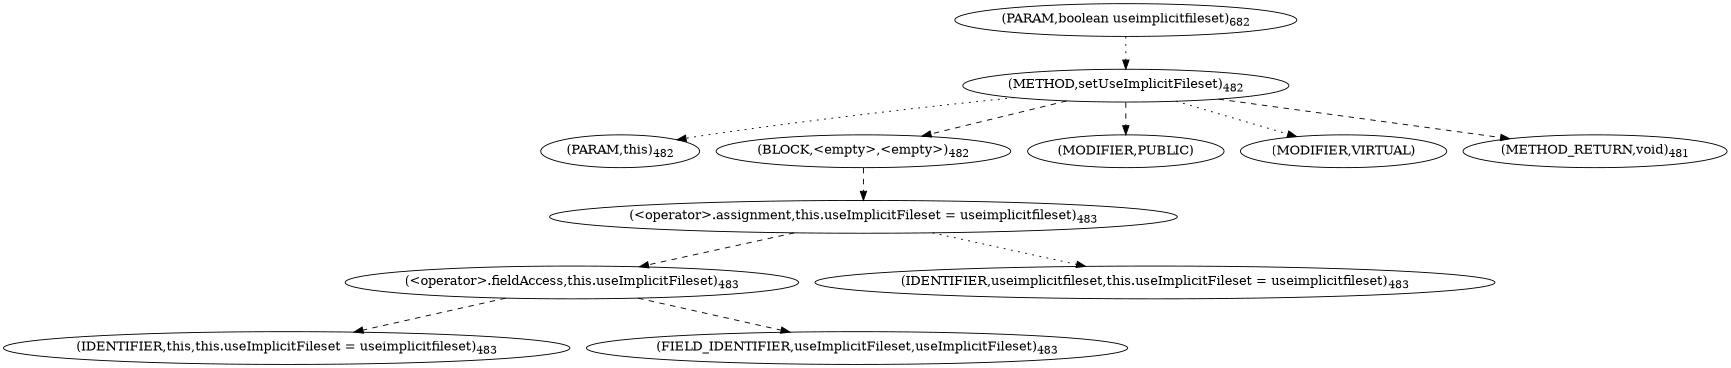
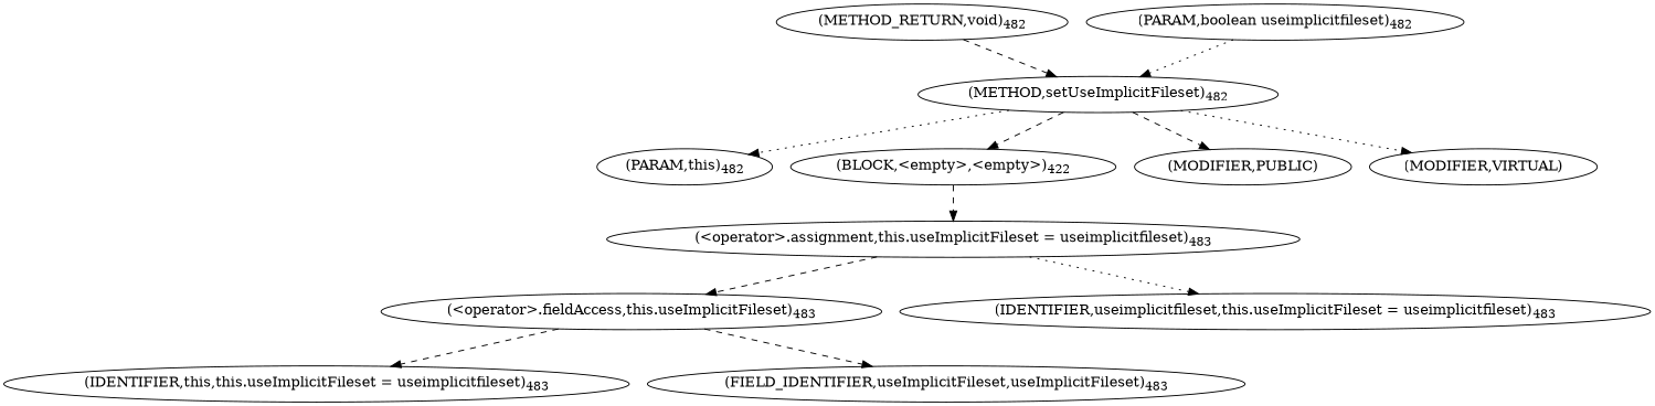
  digraph {
    edge [style=dashed]
    n1 [label=<(METHOD,setUseImplicitFileset)<SUB>482</SUB>>]
    n2 [label=<(PARAM,this)<SUB>482</SUB>>]
-   n3 [label=<(BLOCK,&lt;empty&gt;,&lt;empty&gt;)<SUB>482</SUB>>]
+   n3 [label=<(BLOCK,&lt;empty&gt;,&lt;empty&gt;)<SUB>422</SUB>>]
    n4 [label=<(MODIFIER,PUBLIC)>]
    n5 [label=<(MODIFIER,VIRTUAL)>]
-   n6 [label=<(METHOD_RETURN,void)<SUB>481</SUB>>]
-   n7 [label=<(PARAM,boolean useimplicitfileset)<SUB>682</SUB>>]
+   n6 [label=<(METHOD_RETURN,void)<SUB>482</SUB>>]
+   n7 [label=<(PARAM,boolean useimplicitfileset)<SUB>482</SUB>>]
    n8 [label=<(&lt;operator&gt;.assignment,this.useImplicitFileset = useimplicitfileset)<SUB>483</SUB>>]
    n9 [label=<(&lt;operator&gt;.fieldAccess,this.useImplicitFileset)<SUB>483</SUB>>]
    n10 [label=<(IDENTIFIER,useimplicitfileset,this.useImplicitFileset = useimplicitfileset)<SUB>483</SUB>>]
    n11 [label=<(IDENTIFIER,this,this.useImplicitFileset = useimplicitfileset)<SUB>483</SUB>>]
    n12 [label=<(FIELD_IDENTIFIER,useImplicitFileset,useImplicitFileset)<SUB>483</SUB>>]
    n1 -> n2 [style=dotted]
    n1 -> n3
    n1 -> n4
    n1 -> n5 [style=dotted]
-   n1 -> n6
+   n6 -> n1
    n3 -> n8
    n7 -> n1 [style=dotted]
    n8 -> n9
    n8 -> n10 [style=dotted]
    n9 -> n11
    n9 -> n12
  }
